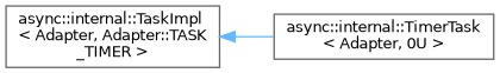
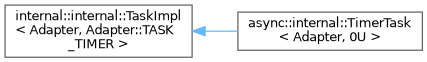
  digraph {
    rankdir=LR
    node [color=grey40 fillcolor=white fontname=Helvetica fontsize=10 shape=box style=filled]
-   n1 [height=0.2 label="async::internal::TaskImpl\l\< Adapter, Adapter::TASK\l_TIMER \>" width=0.4]
+   n1 [height=0.2 label="internal::internal::TaskImpl\l\< Adapter, Adapter::TASK\l_TIMER \>" width=0.4]
    n2 [height=0.2 label="async::internal::TimerTask\l\< Adapter, 0U \>" width=0.4]
    n1 -> n2 [color=steelblue1 dir=back fontname=Helvetica fontsize=10 labelfontname=Helvetica labelfontsize=10 style=solid]
  }
